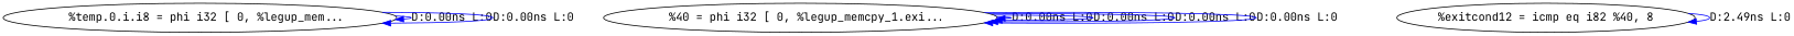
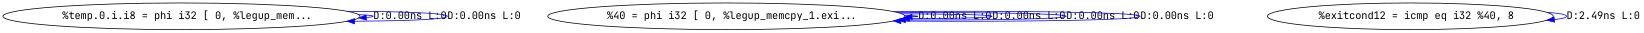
  digraph {
    fontname="JetBrains Mono"
    node [fontname="JetBrains Mono"]
    edge [color=blue fontname="JetBrains Mono"]
    n1 [label="  %temp.0.i.i8 = phi i32 [ 0, %legup_mem..."]
    n2 [label="  %40 = phi i32 [ 0, %legup_memcpy_1.exi..."]
-   n3 [label="%exitcond12 = icmp eq i82 %40, 8"]
+   n3 [label="  %exitcond12 = icmp eq i32 %40, 8"]
    n1 -> n1 [label="D:0.00ns L:0"]
    n1 -> n1 [label="D:0.00ns L:0"]
    n2 -> n2 [label="D:0.00ns L:0"]
    n2 -> n2 [label="D:0.00ns L:0"]
    n2 -> n2 [label="D:0.00ns L:0"]
    n2 -> n2 [label="D:0.00ns L:0"]
    n3 -> n3 [label="D:2.49ns L:0"]
  }
